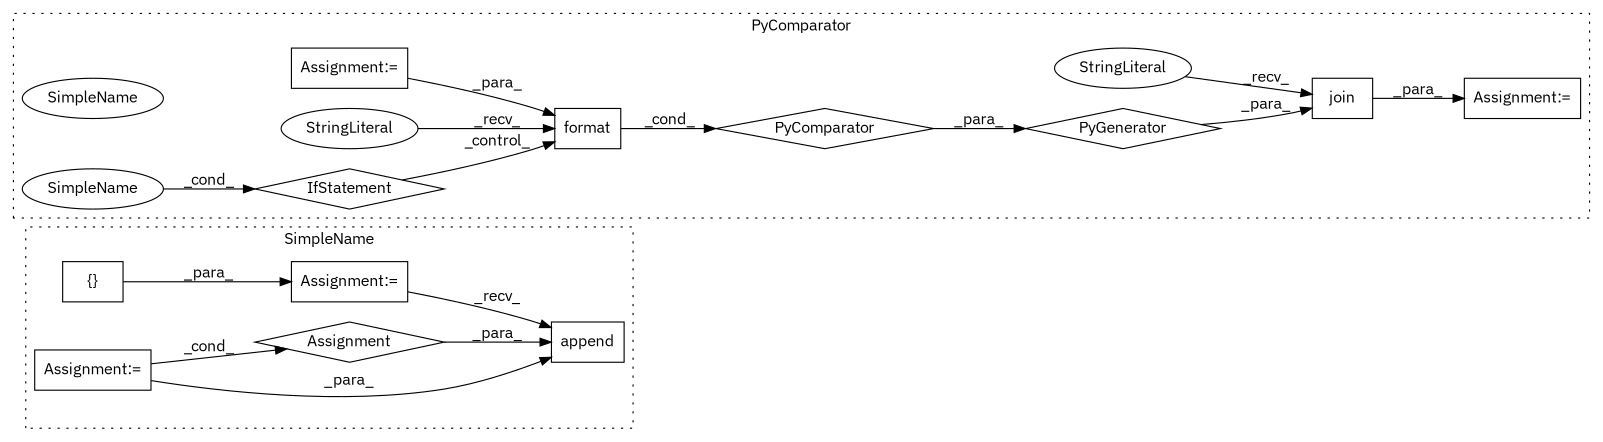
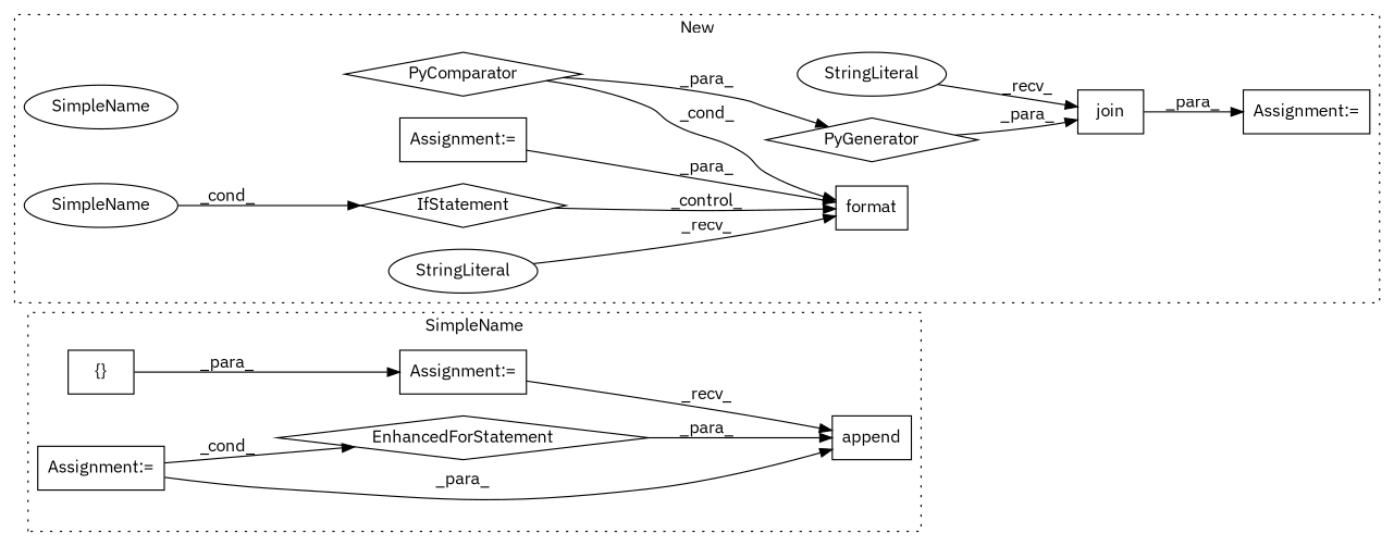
  digraph {
    fontname="IBM Plex Sans"
    rankdir=LR
    node [a=7 fontname="IBM Plex Sans" l=52 s=23010 shape=box]
    edge [fontname="IBM Plex Sans"]
    n1 [a=32 l="7,1" label=append s="22931,23053"]
    n2 [a=4 l=2 label="{}" s=22697]
    n3 [l=1 label="Assignment:=" s=22675]
    n4 [l="57,2" label="Assignment:=" s="22789,22867"]
-   n5 [a=70 l="57,2" label=Assignment s="22789,22867" shape=diamond]
+   n5 [a=70 l="57,2" label=EnhancedForStatement s="22789,22867" shape=diamond]
    n6 [a=32 l="16,-3" label=join s="22877,23068"]
    n7 [a=45 l=4 label=StringLiteral s=22872 shape=ellipse]
    n8 [label="Assignment:="]
    n9 [a=113 label=PyComparator shape=diamond]
    n10 [l=1 label="Assignment:=" s=22871]
    n11 [a=107 l=175 label=PyGenerator s=22893 shape=diamond]
    n12 [a=32 l="7,1" label=format s="22905,22919"]
    n13 [a=25 label=IfStatement shape=diamond]
    n14 [a=42 l=5 label=SimpleName s=23057 shape=ellipse]
    n15 [a=45 l=11 label=StringLiteral s=22893 shape=ellipse]
    n16 [a=42 l=5 label=SimpleName s=23057 shape=ellipse]
    subgraph cluster_1 {
      label=SimpleName
      style=dotted
      n1
      n2
      n3
      n4
      n5
    }
    subgraph cluster_2 {
-     label=PyComparator
+     label=New
      style=dotted
      n6
      n7
      n8
      n9
      n10
      n11
      n12
      n13
      n14
      n15
      n16
    }
    n2 -> n3 [label=_para_]
    n3 -> n1 [label=_recv_]
    n4 -> n1 [label=_para_]
    n4 -> n5 [label=_cond_]
    n5 -> n1 [label=_para_]
    n6 -> n10 [label=_para_]
    n7 -> n6 [label=_recv_]
    n8 -> n12 [label=_para_]
    n9 -> n11 [label=_para_]
    n11 -> n6 [label=_para_]
-   n12 -> n9 [label=_cond_]
+   n9 -> n12 [label=_cond_]
    n13 -> n12 [label=_control_]
    n15 -> n12 [label=_recv_]
    n16 -> n13 [label=_cond_]
  }
